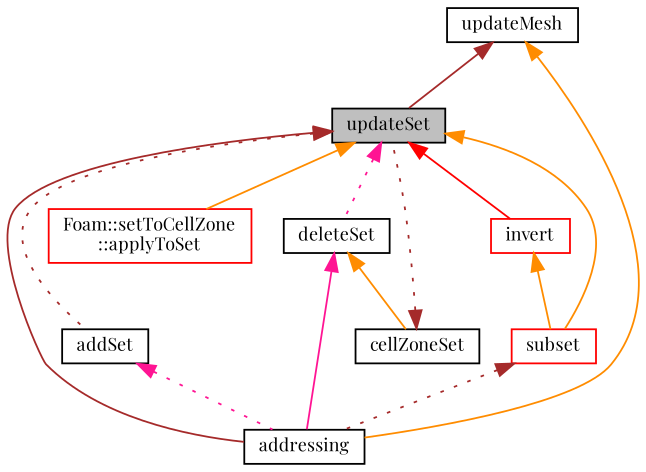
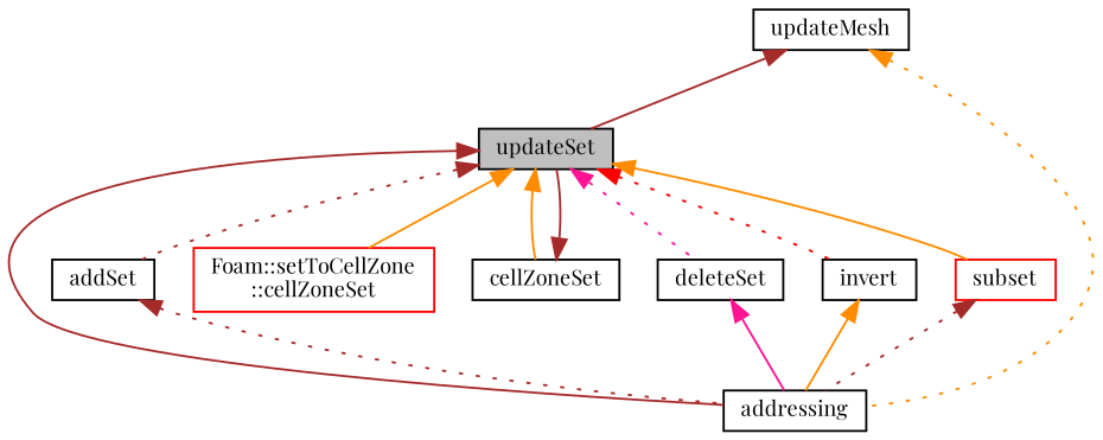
  digraph {
    fontname="Playfair Display"
    rankdir=TB
    node [color=black fontname="Playfair Display" fontsize=10 shape=record]
    edge [color=brown dir=back fontname="Playfair Display" fontsize=10 labelfontname=FreeSans labelfontsize=10 style=solid]
    n1 [fillcolor=grey75 fontcolor=black height=0.2 label=updateSet style=filled width=0.4]
    n2 [height=0.2 label=addressing width=0.4]
    n3 [height=0.2 label=addSet width=0.4]
-   n4 [color=red height=0.2 label="Foam::setToCellZone\l::applyToSet" width=0.4]
+   n4 [color=red height=0.2 label="Foam::setToCellZone\l::cellZoneSet" width=0.4]
    n5 [height=0.2 label=cellZoneSet width=0.4]
    n6 [height=0.2 label=deleteSet width=0.4]
-   n7 [color=red height=0.2 label=invert width=0.4]
+   n7 [height=0.2 label=invert width=0.4]
    n8 [color=red height=0.2 label=subset width=0.4]
    n9 [height=0.2 label=updateMesh width=0.4]
    n1 -> n2
    n1 -> n3 [style=dotted]
    n1 -> n4 [color=darkorange]
-   n6 -> n5 [color=darkorange]
+   n1 -> n5 [color=darkorange]
    n1 -> n6 [color=deeppink style=dotted]
-   n1 -> n7 [color=red]
+   n1 -> n7 [color=red style=dotted]
    n1 -> n8 [color=darkorange]
-   n3 -> n2 [color=deeppink style=dotted]
-   n5 -> n1 [style=dotted]
+   n3 -> n2 [style=dotted]
+   n5 -> n1
    n6 -> n2 [color=deeppink]
-   n7 -> n8 [color=darkorange]
+   n7 -> n2 [color=darkorange]
    n8 -> n2 [style=dotted]
    n9 -> n1
-   n9 -> n2 [color=darkorange]
+   n9 -> n2 [color=darkorange style=dotted]
  }
